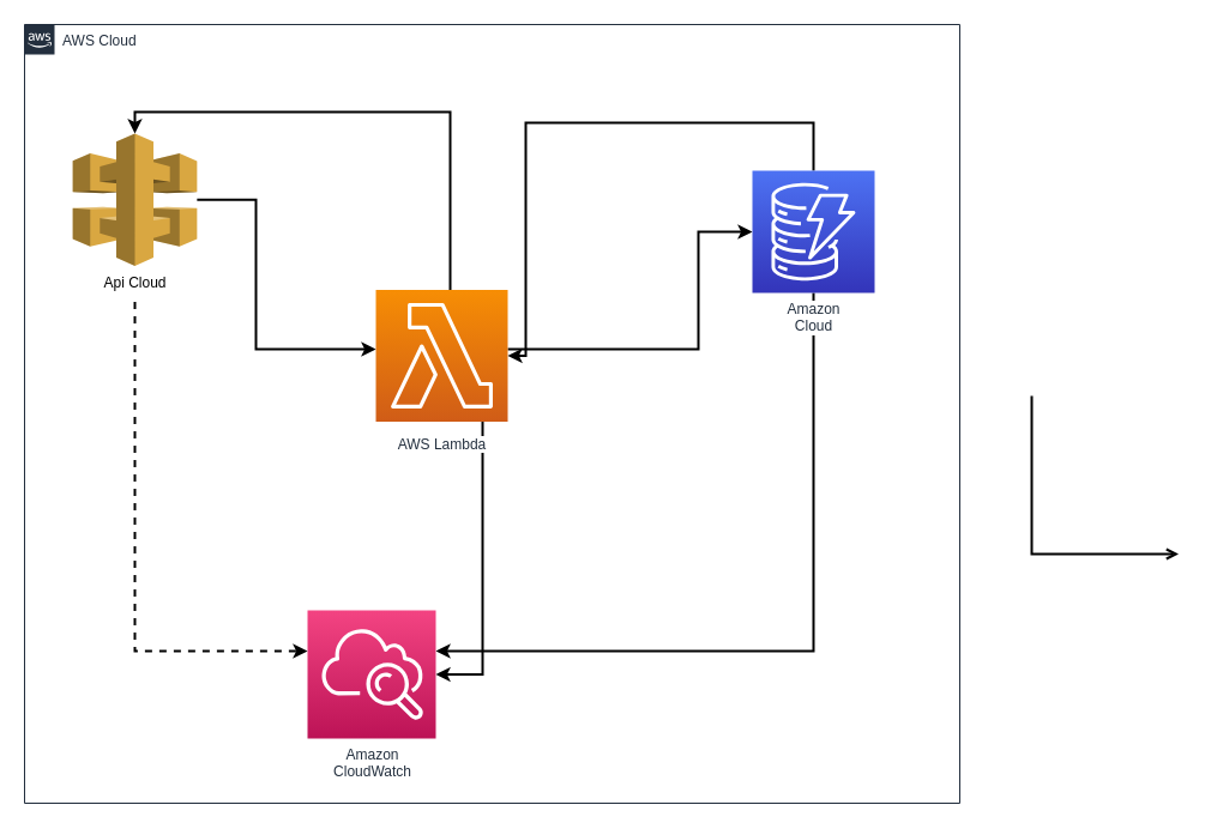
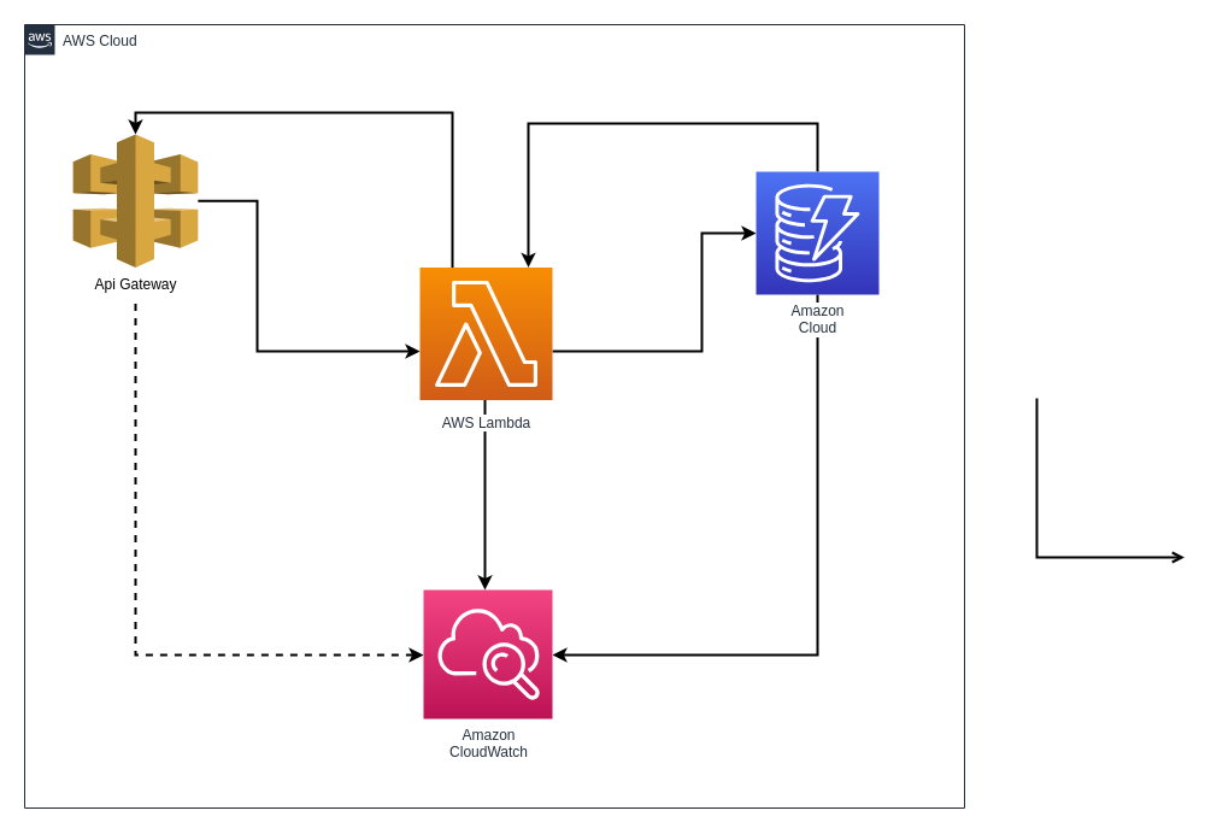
  <mxCell id="0" />
  <mxCell id="1" parent="0" />
  <mxCell id="2" value="AWS Cloud" style="points=[[0,0],[0.25,0],[0.5,0],[0.75,0],[1,0],[1,0.25],[1,0.5],[1,0.75],[1,1],[0.75,1],[0.5,1],[0.25,1],[0,1],[0,0.75],[0,0.5],[0,0.25]];outlineConnect=0;gradientColor=none;html=1;whiteSpace=wrap;fontSize=12;fontStyle=0;shape=mxgraph.aws4.group;grIcon=mxgraph.aws4.group_aws_cloud_alt;strokeColor=#232F3E;fillColor=none;verticalAlign=top;align=left;spacingLeft=30;fontColor=#232F3E;dashed=0;labelBackgroundColor=#ffffff;container=1;pointerEvents=0;collapsible=0;recursiveResize=0;" parent="1" vertex="1"><mxGeometry x="20" y="20" width="780" height="650" as="geometry" /></mxCell>
  <mxCell id="3" value="" style="group" vertex="1" connectable="0" parent="2"><mxGeometry x="31" y="91" width="122" height="146" as="geometry" /></mxCell>
  <mxCell id="4" value="" style="outlineConnect=0;dashed=0;verticalLabelPosition=bottom;verticalAlign=top;align=center;html=1;shape=mxgraph.aws3.api_gateway;fillColor=#D9A741;gradientColor=none;" parent="3" vertex="1"><mxGeometry x="9.15" width="103.7" height="110.39" as="geometry" /></mxCell>
- <mxCell id="5" value="Api Cloud" style="text;html=1;align=center;verticalAlign=middle;resizable=0;points=[];autosize=1;strokeColor=none;fillColor=none;" vertex="1" parent="3"><mxGeometry x="16" y="110.39" width="90" height="30" as="geometry" /></mxCell>
+ <mxCell id="5" value="Api Gateway" style="text;html=1;align=center;verticalAlign=middle;resizable=0;points=[];autosize=1;strokeColor=none;fillColor=none;" vertex="1" parent="3"><mxGeometry x="16" y="110.39" width="90" height="30" as="geometry" /></mxCell>
  <mxCell id="6" style="edgeStyle=orthogonalEdgeStyle;rounded=0;orthogonalLoop=1;jettySize=auto;html=1;strokeWidth=2;" edge="1" parent="2" source="9" target="12"><mxGeometry relative="1" as="geometry"><Array as="points"><mxPoint x="562" y="271" /><mxPoint x="562" y="173" /></Array></mxGeometry></mxCell>
  <mxCell id="7" style="edgeStyle=orthogonalEdgeStyle;rounded=0;orthogonalLoop=1;jettySize=auto;html=1;entryX=0.5;entryY=0;entryDx=0;entryDy=0;entryPerimeter=0;strokeWidth=2;" edge="1" parent="2" source="9" target="4"><mxGeometry relative="1" as="geometry"><Array as="points"><mxPoint x="355" y="73" /><mxPoint x="92" y="73" /></Array></mxGeometry></mxCell>
  <mxCell id="8" style="edgeStyle=orthogonalEdgeStyle;rounded=0;orthogonalLoop=1;jettySize=auto;html=1;strokeWidth=2;" edge="1" parent="2" source="9" target="14"><mxGeometry relative="1" as="geometry"><Array as="points"><mxPoint x="382" y="352" /><mxPoint x="382" y="352" /></Array></mxGeometry></mxCell>
- <mxCell id="9" value="AWS Lambda" style="outlineConnect=0;fontColor=#232F3E;gradientColor=#F78E04;gradientDirection=north;fillColor=#D05C17;strokeColor=#ffffff;dashed=0;verticalLabelPosition=bottom;verticalAlign=top;align=center;html=1;fontSize=12;fontStyle=0;aspect=fixed;shape=mxgraph.aws4.resourceIcon;resIcon=mxgraph.aws4.lambda;labelBackgroundColor=#ffffff;spacingTop=6;" parent="2" vertex="1"><mxGeometry x="293" y="221.39" width="110" height="110" as="geometry" /></mxCell>
+ <mxCell id="9" value="AWS Lambda" style="outlineConnect=0;fontColor=#232F3E;gradientColor=#F78E04;gradientDirection=north;fillColor=#D05C17;strokeColor=#ffffff;dashed=0;verticalLabelPosition=bottom;verticalAlign=top;align=center;html=1;fontSize=12;fontStyle=0;aspect=fixed;shape=mxgraph.aws4.resourceIcon;resIcon=mxgraph.aws4.lambda;labelBackgroundColor=#ffffff;spacingTop=6;" parent="2" vertex="1"><mxGeometry x="328" y="201.39" width="110" height="110" as="geometry" /></mxCell>
  <mxCell id="10" style="edgeStyle=orthogonalEdgeStyle;rounded=0;orthogonalLoop=1;jettySize=auto;html=1;strokeWidth=2;" edge="1" parent="2" source="12" target="9"><mxGeometry relative="1" as="geometry"><Array as="points"><mxPoint x="658" y="82" /><mxPoint x="418" y="82" /></Array></mxGeometry></mxCell>
  <mxCell id="11" style="edgeStyle=orthogonalEdgeStyle;rounded=0;orthogonalLoop=1;jettySize=auto;html=1;strokeWidth=2;" edge="1" parent="2" source="12" target="14"><mxGeometry relative="1" as="geometry"><Array as="points"><mxPoint x="658" y="523" /></Array></mxGeometry></mxCell>
  <mxCell id="12" value="Amazon&lt;br&gt;Cloud" style="outlineConnect=0;fontColor=#232F3E;gradientColor=#4D72F3;gradientDirection=north;fillColor=#3334B9;strokeColor=#ffffff;dashed=0;verticalLabelPosition=bottom;verticalAlign=top;align=center;html=1;fontSize=12;fontStyle=0;aspect=fixed;shape=mxgraph.aws4.resourceIcon;resIcon=mxgraph.aws4.dynamodb;labelBackgroundColor=#ffffff;" parent="2" vertex="1"><mxGeometry x="607" y="122" width="102" height="102" as="geometry" /></mxCell>
  <mxCell id="13" style="edgeStyle=orthogonalEdgeStyle;rounded=0;orthogonalLoop=1;jettySize=auto;html=1;strokeWidth=2;" edge="1" parent="2" source="4" target="9"><mxGeometry relative="1" as="geometry"><Array as="points"><mxPoint x="193" y="146" /><mxPoint x="193" y="271" /></Array></mxGeometry></mxCell>
- <mxCell id="14" value="Amazon&lt;br&gt;CloudWatch" style="outlineConnect=0;fontColor=#232F3E;gradientColor=#F34482;gradientDirection=north;fillColor=#BC1356;strokeColor=#ffffff;dashed=0;verticalLabelPosition=bottom;verticalAlign=top;align=center;html=1;fontSize=12;fontStyle=0;aspect=fixed;shape=mxgraph.aws4.resourceIcon;resIcon=mxgraph.aws4.cloudwatch;labelBackgroundColor=#ffffff;" parent="2" vertex="1"><mxGeometry x="236" y="489" width="107" height="107" as="geometry" /></mxCell>
+ <mxCell id="14" value="Amazon&lt;br&gt;CloudWatch" style="outlineConnect=0;fontColor=#232F3E;gradientColor=#F34482;gradientDirection=north;fillColor=#BC1356;strokeColor=#ffffff;dashed=0;verticalLabelPosition=bottom;verticalAlign=top;align=center;html=1;fontSize=12;fontStyle=0;aspect=fixed;shape=mxgraph.aws4.resourceIcon;resIcon=mxgraph.aws4.cloudwatch;labelBackgroundColor=#ffffff;" parent="2" vertex="1"><mxGeometry x="331" y="469" width="107" height="107" as="geometry" /></mxCell>
  <mxCell id="15" style="edgeStyle=orthogonalEdgeStyle;rounded=0;orthogonalLoop=1;jettySize=auto;html=1;strokeWidth=2;dashed=1;" edge="1" parent="2" source="5" target="14"><mxGeometry relative="1" as="geometry"><Array as="points"><mxPoint x="92" y="523" /></Array></mxGeometry></mxCell>
  <mxCell id="16" value="" style="edgeStyle=orthogonalEdgeStyle;rounded=0;orthogonalLoop=1;jettySize=auto;html=1;endArrow=open;endFill=0;strokeWidth=2;" parent="1" edge="1"><mxGeometry relative="1" as="geometry"><Array as="points"><mxPoint x="860.5" y="462" /></Array><mxPoint x="860" y="330" as="sourcePoint" /><mxPoint x="982.5" y="462" as="targetPoint" /></mxGeometry></mxCell>
